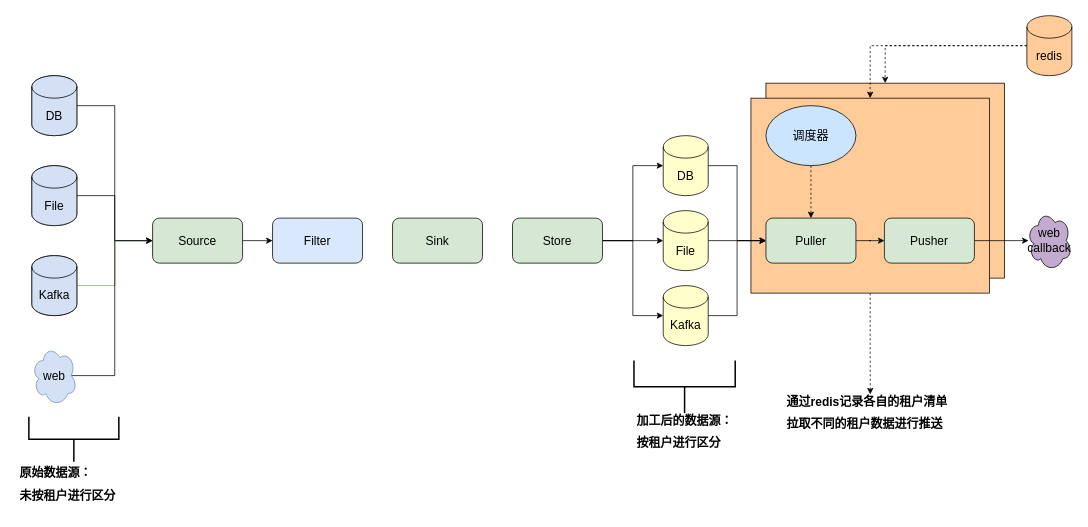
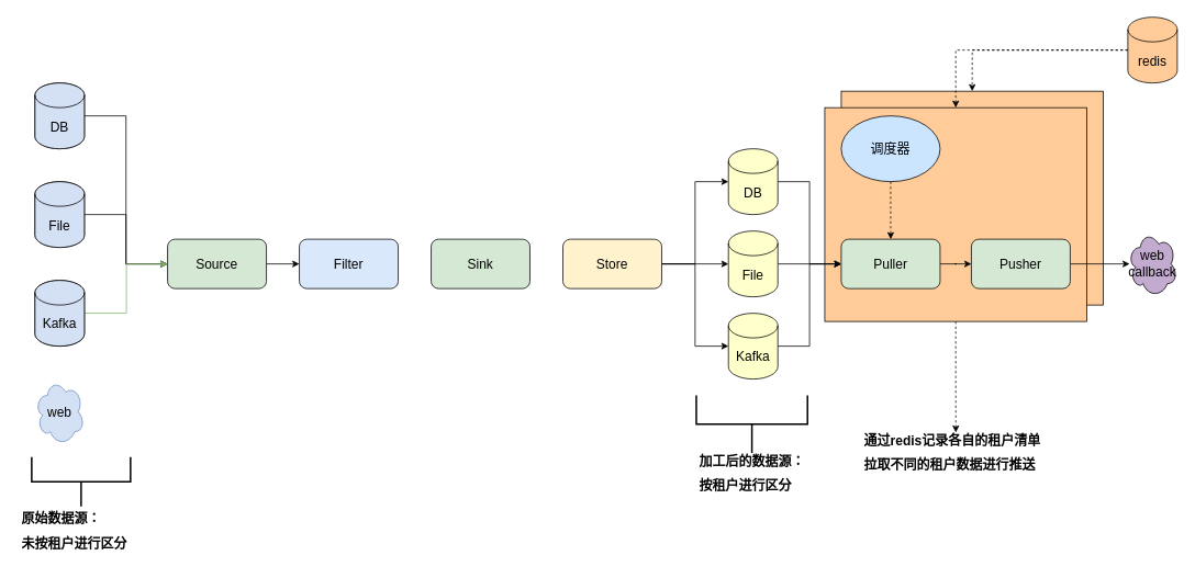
  <mxCell id="0" />
  <mxCell id="1" parent="0" />
  <mxCell id="2" value="" style="rounded=0;whiteSpace=wrap;html=1;labelBackgroundColor=none;fontFamily=Helvetica;fontColor=default;fillColor=#FFCC99;gradientColor=none;gradientDirection=south;fontSize=16;" vertex="1" parent="1"><mxGeometry x="1021" y="110" width="318" height="260" as="geometry" /></mxCell>
  <mxCell id="3" style="edgeStyle=orthogonalEdgeStyle;rounded=0;orthogonalLoop=1;jettySize=auto;html=1;exitX=0.5;exitY=1;exitDx=0;exitDy=0;dashed=1;fontFamily=Helvetica;fontColor=default;fontSize=16;" edge="1" parent="1" source="4" target="41"><mxGeometry relative="1" as="geometry" /></mxCell>
  <mxCell id="4" value="" style="rounded=0;whiteSpace=wrap;html=1;labelBackgroundColor=none;fontFamily=Helvetica;fontColor=default;fillColor=#FFCC99;gradientColor=none;gradientDirection=south;fontSize=16;" vertex="1" parent="1"><mxGeometry x="1001" y="130" width="318" height="260" as="geometry" /></mxCell>
  <mxCell id="5" value="" style="edgeStyle=orthogonalEdgeStyle;rounded=0;orthogonalLoop=1;jettySize=auto;html=1;entryX=0;entryY=0.5;entryDx=0;entryDy=0;fontSize=16;" edge="1" parent="1" source="6" target="34"><mxGeometry relative="1" as="geometry" /></mxCell>
  <mxCell id="6" value="Source" style="rounded=1;whiteSpace=wrap;html=1;fillColor=#D5E8D4;fontSize=16;" vertex="1" parent="1"><mxGeometry x="203" y="290" width="120" height="60" as="geometry" /></mxCell>
  <mxCell id="7" style="edgeStyle=orthogonalEdgeStyle;rounded=0;orthogonalLoop=1;jettySize=auto;html=1;exitX=1;exitY=0.5;exitDx=0;exitDy=0;exitPerimeter=0;entryX=0;entryY=0.5;entryDx=0;entryDy=0;fontSize=16;" edge="1" parent="1" source="8" target="6"><mxGeometry relative="1" as="geometry" /></mxCell>
  <mxCell id="8" value="DB" style="shape=cylinder3;whiteSpace=wrap;html=1;boundedLbl=1;backgroundOutline=1;size=15;fontSize=16;" vertex="1" parent="1"><mxGeometry x="42" y="100" width="60" height="80" as="geometry" /></mxCell>
  <mxCell id="9" style="edgeStyle=orthogonalEdgeStyle;rounded=0;orthogonalLoop=1;jettySize=auto;html=1;exitX=1;exitY=0.5;exitDx=0;exitDy=0;exitPerimeter=0;fontSize=16;" edge="1" parent="1" source="10" target="6"><mxGeometry relative="1" as="geometry" /></mxCell>
  <mxCell id="10" value="File" style="shape=cylinder3;whiteSpace=wrap;html=1;boundedLbl=1;backgroundOutline=1;size=15;fontSize=16;" vertex="1" parent="1"><mxGeometry x="42" y="220" width="60" height="80" as="geometry" /></mxCell>
  <mxCell id="11" style="edgeStyle=orthogonalEdgeStyle;rounded=0;orthogonalLoop=1;jettySize=auto;html=1;exitX=1;exitY=0.5;exitDx=0;exitDy=0;exitPerimeter=0;entryX=0;entryY=0.5;entryDx=0;entryDy=0;fillColor=#d5e8d4;strokeColor=#82b366;fontSize=16;" edge="1" parent="1" source="12" target="6"><mxGeometry relative="1" as="geometry"><mxPoint x="242" y="260" as="targetPoint" /><Array as="points"><mxPoint x="153" y="380" /><mxPoint x="153" y="320" /></Array></mxGeometry></mxCell>
  <mxCell id="12" value="Kafka" style="shape=cylinder3;whiteSpace=wrap;html=1;boundedLbl=1;backgroundOutline=1;size=15;fillColor=default;strokeColor=default;gradientColor=none;gradientDirection=south;fontSize=16;" vertex="1" parent="1"><mxGeometry x="42" y="340" width="60" height="80" as="geometry" /></mxCell>
- <mxCell id="13" style="edgeStyle=orthogonalEdgeStyle;rounded=0;orthogonalLoop=1;jettySize=auto;html=1;exitX=0.875;exitY=0.5;exitDx=0;exitDy=0;exitPerimeter=0;entryX=0;entryY=0.5;entryDx=0;entryDy=0;fontSize=16;" edge="1" parent="1" source="14" target="6"><mxGeometry relative="1" as="geometry" /></mxCell>
  <mxCell id="14" value="web" style="ellipse;shape=cloud;whiteSpace=wrap;html=1;fillColor=#D4E1F5;strokeColor=#6c8ebf;fontSize=16;" vertex="1" parent="1"><mxGeometry x="42" y="460" width="60" height="80" as="geometry" /></mxCell>
  <mxCell id="15" value="Sink" style="whiteSpace=wrap;html=1;rounded=1;fillColor=#D5E8D4;fontSize=16;" vertex="1" parent="1"><mxGeometry x="523" y="290" width="120" height="60" as="geometry" /></mxCell>
  <mxCell id="16" style="edgeStyle=orthogonalEdgeStyle;rounded=0;orthogonalLoop=1;jettySize=auto;html=1;exitX=1;exitY=0.5;exitDx=0;exitDy=0;entryX=0;entryY=0.5;entryDx=0;entryDy=0;entryPerimeter=0;fontSize=16;" edge="1" parent="1" source="19" target="21"><mxGeometry relative="1" as="geometry" /></mxCell>
  <mxCell id="17" style="edgeStyle=orthogonalEdgeStyle;rounded=0;orthogonalLoop=1;jettySize=auto;html=1;exitX=1;exitY=0.5;exitDx=0;exitDy=0;fontSize=16;" edge="1" parent="1" source="19" target="23"><mxGeometry relative="1" as="geometry" /></mxCell>
  <mxCell id="18" style="edgeStyle=orthogonalEdgeStyle;rounded=0;orthogonalLoop=1;jettySize=auto;html=1;exitX=1;exitY=0.5;exitDx=0;exitDy=0;entryX=0;entryY=0.5;entryDx=0;entryDy=0;entryPerimeter=0;fontSize=16;" edge="1" parent="1" source="19" target="25"><mxGeometry relative="1" as="geometry" /></mxCell>
- <mxCell id="19" value="Store" style="whiteSpace=wrap;html=1;rounded=1;fillColor=#D5E8D4;fontSize=16;" vertex="1" parent="1"><mxGeometry x="683" y="290" width="120" height="60" as="geometry" /></mxCell>
+ <mxCell id="19" value="Store" style="whiteSpace=wrap;html=1;rounded=1;fillColor=#fff2cc;fontSize=16;" vertex="1" parent="1"><mxGeometry x="683" y="290" width="120" height="60" as="geometry" /></mxCell>
  <mxCell id="20" style="edgeStyle=orthogonalEdgeStyle;rounded=0;orthogonalLoop=1;jettySize=auto;html=1;exitX=1;exitY=0.5;exitDx=0;exitDy=0;exitPerimeter=0;fontFamily=Helvetica;entryX=0;entryY=0.5;entryDx=0;entryDy=0;fontSize=16;" edge="1" parent="1" source="21" target="27"><mxGeometry relative="1" as="geometry"><mxPoint x="1263" y="200" as="targetPoint" /></mxGeometry></mxCell>
  <mxCell id="21" value="DB" style="shape=cylinder3;whiteSpace=wrap;html=1;boundedLbl=1;backgroundOutline=1;size=15;fillColor=#FFFFCC;fontSize=16;" vertex="1" parent="1"><mxGeometry x="884" y="180" width="60" height="80" as="geometry" /></mxCell>
  <mxCell id="22" style="edgeStyle=orthogonalEdgeStyle;rounded=0;orthogonalLoop=1;jettySize=auto;html=1;exitX=1;exitY=0.5;exitDx=0;exitDy=0;exitPerimeter=0;fontFamily=Helvetica;fontSize=16;" edge="1" parent="1" source="23" target="27"><mxGeometry relative="1" as="geometry" /></mxCell>
  <mxCell id="23" value="File" style="shape=cylinder3;whiteSpace=wrap;html=1;boundedLbl=1;backgroundOutline=1;size=15;fillColor=#FFFFCC;fontSize=16;" vertex="1" parent="1"><mxGeometry x="884" y="280" width="60" height="80" as="geometry" /></mxCell>
  <mxCell id="24" style="edgeStyle=orthogonalEdgeStyle;rounded=0;orthogonalLoop=1;jettySize=auto;html=1;exitX=1;exitY=0.5;exitDx=0;exitDy=0;exitPerimeter=0;entryX=0;entryY=0.5;entryDx=0;entryDy=0;fontSize=16;" edge="1" parent="1" source="25" target="27"><mxGeometry relative="1" as="geometry" /></mxCell>
  <mxCell id="25" value="Kafka" style="shape=cylinder3;whiteSpace=wrap;html=1;boundedLbl=1;backgroundOutline=1;size=15;fillColor=#FFFFCC;strokeColor=default;gradientColor=none;gradientDirection=south;fontSize=16;" vertex="1" parent="1"><mxGeometry x="884" y="380" width="60" height="80" as="geometry" /></mxCell>
  <mxCell id="26" style="edgeStyle=orthogonalEdgeStyle;rounded=0;orthogonalLoop=1;jettySize=auto;html=1;exitX=1;exitY=0.5;exitDx=0;exitDy=0;fontFamily=Helvetica;fontSize=16;" edge="1" parent="1" source="27" target="29"><mxGeometry relative="1" as="geometry" /></mxCell>
  <mxCell id="27" value="&lt;pre style=&quot;font-size: 16px;&quot;&gt;&lt;font face=&quot;Helvetica&quot; style=&quot;font-size: 16px;&quot;&gt;Puller&lt;/font&gt;&lt;/pre&gt;" style="whiteSpace=wrap;html=1;rounded=1;fillColor=#D5E8D4;fontColor=default;labelBackgroundColor=none;fontSize=16;" vertex="1" parent="1"><mxGeometry x="1021" y="290" width="120" height="60" as="geometry" /></mxCell>
  <mxCell id="28" style="edgeStyle=orthogonalEdgeStyle;rounded=0;orthogonalLoop=1;jettySize=auto;html=1;exitX=1;exitY=0.5;exitDx=0;exitDy=0;entryX=0.036;entryY=0.5;entryDx=0;entryDy=0;entryPerimeter=0;fontFamily=Helvetica;fontSize=16;" edge="1" parent="1" source="29" target="30"><mxGeometry relative="1" as="geometry" /></mxCell>
  <mxCell id="29" value="&lt;pre style=&quot;font-size: 16px;&quot;&gt;&lt;font face=&quot;Helvetica&quot; style=&quot;font-size: 16px;&quot;&gt;Pusher&lt;/font&gt;&lt;/pre&gt;" style="whiteSpace=wrap;html=1;rounded=1;fillColor=#D5E8D4;fontColor=default;labelBackgroundColor=none;fontSize=16;" vertex="1" parent="1"><mxGeometry x="1179" y="290" width="120" height="60" as="geometry" /></mxCell>
  <mxCell id="30" value="web callback" style="ellipse;shape=cloud;whiteSpace=wrap;html=1;fillColor=#C3ABD0;fontSize=16;" vertex="1" parent="1"><mxGeometry x="1369" y="280" width="60" height="80" as="geometry" /></mxCell>
  <mxCell id="31" value="DB" style="shape=cylinder3;whiteSpace=wrap;html=1;boundedLbl=1;backgroundOutline=1;size=15;fillColor=#D4E1F5;fontSize=16;" vertex="1" parent="1"><mxGeometry x="42" y="100" width="60" height="80" as="geometry" /></mxCell>
  <mxCell id="32" value="File" style="shape=cylinder3;whiteSpace=wrap;html=1;boundedLbl=1;backgroundOutline=1;size=15;fillColor=#D4E1F5;fontSize=16;" vertex="1" parent="1"><mxGeometry x="42" y="220" width="60" height="80" as="geometry" /></mxCell>
  <mxCell id="33" value="Kafka" style="shape=cylinder3;whiteSpace=wrap;html=1;boundedLbl=1;backgroundOutline=1;size=15;fillColor=#D4E1F5;strokeColor=default;gradientColor=none;gradientDirection=south;fontSize=16;" vertex="1" parent="1"><mxGeometry x="42" y="340" width="60" height="80" as="geometry" /></mxCell>
  <mxCell id="34" value="Filter" style="rounded=1;whiteSpace=wrap;html=1;fillColor=#dae8fc;fontSize=16;" vertex="1" parent="1"><mxGeometry x="363" y="290" width="120" height="60" as="geometry" /></mxCell>
  <mxCell id="35" value="" style="strokeWidth=2;html=1;shape=mxgraph.flowchart.annotation_2;align=left;labelPosition=right;pointerEvents=1;labelBackgroundColor=none;fontFamily=Helvetica;fontColor=default;fillColor=#C3ABD0;gradientColor=none;gradientDirection=south;rotation=-90;fontSize=16;" vertex="1" parent="1"><mxGeometry x="68" y="525" width="60" height="120" as="geometry" /></mxCell>
  <mxCell id="36" value="&lt;h1 style=&quot;font-size: 16px;&quot;&gt;&lt;font style=&quot;font-size: 16px;&quot;&gt;原始数据源：&lt;/font&gt;&lt;/h1&gt;&lt;h1 style=&quot;font-size: 16px;&quot;&gt;&lt;font style=&quot;font-size: 16px;&quot;&gt;未按租户进行区分&lt;/font&gt;&lt;/h1&gt;" style="text;html=1;strokeColor=none;fillColor=none;spacing=5;spacingTop=-20;whiteSpace=wrap;overflow=hidden;rounded=0;labelBackgroundColor=none;fontFamily=Helvetica;fontColor=default;fontSize=16;" vertex="1" parent="1"><mxGeometry x="20.5" y="620" width="155" height="60" as="geometry" /></mxCell>
  <mxCell id="37" value="" style="strokeWidth=2;html=1;shape=mxgraph.flowchart.annotation_2;align=left;labelPosition=right;pointerEvents=1;labelBackgroundColor=none;fontFamily=Helvetica;fontColor=default;fillColor=#C3ABD0;gradientColor=none;gradientDirection=south;rotation=-90;fontSize=16;" vertex="1" parent="1"><mxGeometry x="877.5" y="447.5" width="70" height="135" as="geometry" /></mxCell>
  <mxCell id="38" value="&lt;h1 style=&quot;font-size: 16px;&quot;&gt;加工后的数据源：&lt;/h1&gt;&lt;h1 style=&quot;font-size: 16px;&quot;&gt;按租户进行区分&lt;/h1&gt;" style="text;html=1;strokeColor=none;fillColor=none;spacing=5;spacingTop=-20;whiteSpace=wrap;overflow=hidden;rounded=0;labelBackgroundColor=none;fontFamily=Helvetica;fontColor=default;fontSize=16;" vertex="1" parent="1"><mxGeometry x="843.5" y="550" width="138" height="60" as="geometry" /></mxCell>
  <mxCell id="39" style="edgeStyle=orthogonalEdgeStyle;rounded=0;orthogonalLoop=1;jettySize=auto;html=1;exitX=0.5;exitY=1;exitDx=0;exitDy=0;fontFamily=Helvetica;fontColor=default;dashed=1;fontSize=16;" edge="1" parent="1" source="40" target="27"><mxGeometry relative="1" as="geometry" /></mxCell>
  <mxCell id="40" value="调度器" style="ellipse;whiteSpace=wrap;html=1;labelBackgroundColor=none;fontFamily=Helvetica;fontColor=default;fillColor=#CCE5FF;gradientColor=none;gradientDirection=south;fontSize=16;" vertex="1" parent="1"><mxGeometry x="1021" y="140" width="120" height="80" as="geometry" /></mxCell>
  <mxCell id="41" value="&lt;h1 style=&quot;font-size: 16px;&quot;&gt;通过redis记录各自的租户清单&lt;/h1&gt;&lt;h1 style=&quot;font-size: 16px;&quot;&gt;拉取不同的租户数据进行推送&lt;/h1&gt;" style="text;html=1;strokeColor=none;fillColor=none;spacing=5;spacingTop=-20;whiteSpace=wrap;overflow=hidden;rounded=0;labelBackgroundColor=none;fontFamily=Helvetica;fontColor=default;fontSize=16;" vertex="1" parent="1"><mxGeometry x="1043.87" y="525" width="232.25" height="55" as="geometry" /></mxCell>
  <mxCell id="42" style="edgeStyle=orthogonalEdgeStyle;rounded=0;orthogonalLoop=1;jettySize=auto;html=1;exitX=0;exitY=0.5;exitDx=0;exitDy=0;exitPerimeter=0;entryX=0.5;entryY=0;entryDx=0;entryDy=0;dashed=1;fontFamily=Helvetica;fontColor=default;fontSize=16;" edge="1" parent="1" source="44" target="2"><mxGeometry relative="1" as="geometry" /></mxCell>
  <mxCell id="43" style="edgeStyle=orthogonalEdgeStyle;rounded=0;orthogonalLoop=1;jettySize=auto;html=1;exitX=0;exitY=0.5;exitDx=0;exitDy=0;exitPerimeter=0;entryX=0.5;entryY=0;entryDx=0;entryDy=0;dashed=1;fontFamily=Helvetica;fontColor=default;fontSize=16;" edge="1" parent="1" source="44" target="4"><mxGeometry relative="1" as="geometry" /></mxCell>
  <mxCell id="44" value="redis" style="shape=cylinder3;whiteSpace=wrap;html=1;boundedLbl=1;backgroundOutline=1;size=15;labelBackgroundColor=none;fontFamily=Helvetica;fontColor=default;fillColor=#FFCC99;gradientColor=none;gradientDirection=south;fontSize=16;" vertex="1" parent="1"><mxGeometry x="1369" width="60" height="80" as="geometry" y="20" /></mxCell>
